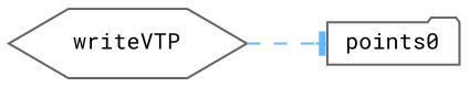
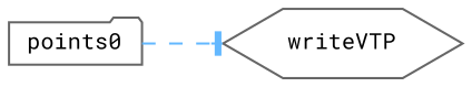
  digraph {
    rankdir=LR
    fontname="Roboto Mono"
    node [fillcolor=white fontname="Roboto Mono" fontsize=10 style=filled]
    n1 [color=gray40 fontcolor=black height=0.2 label=writeVTP shape=hexagon width=0.4]
    n2 [color=grey40 height=0.2 label=points0 shape=folder width=0.4]
-   n1 -> n2 [color=steelblue1 fontname="Roboto Mono" fontsize=10 labelfontname=Helvetica labelfontsize=10 style=dashed arrowhead=tee]
+   n2 -> n1 [color=steelblue1 fontname="Roboto Mono" fontsize=10 labelfontname=Helvetica labelfontsize=10 style=dashed arrowhead=tee]
  }
